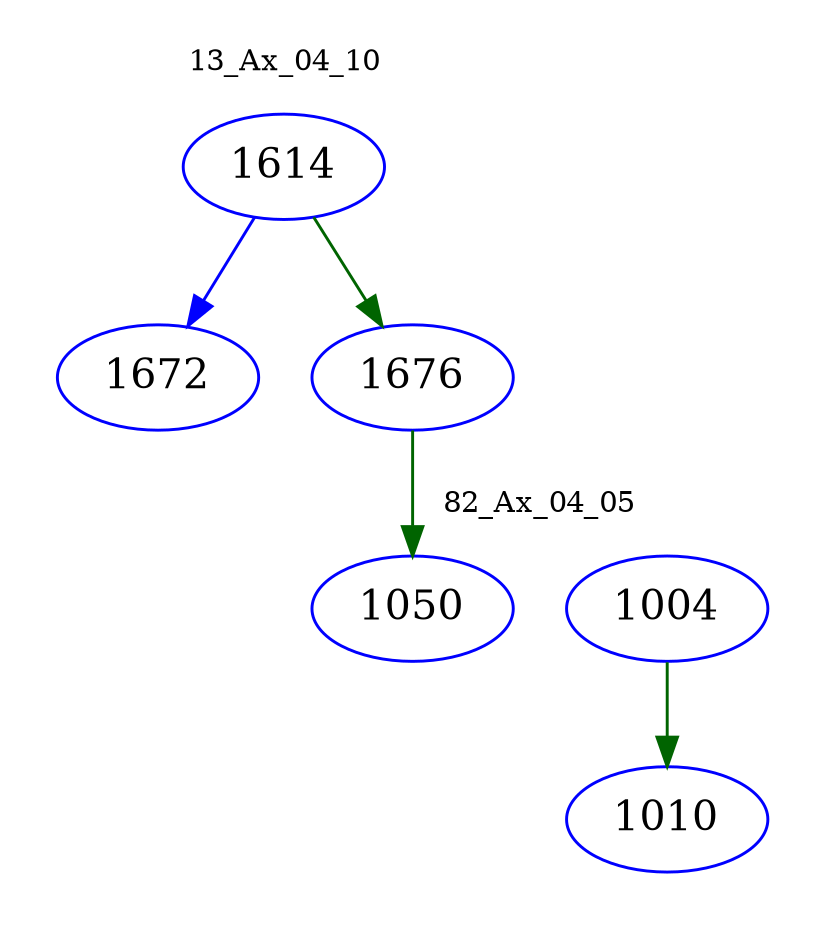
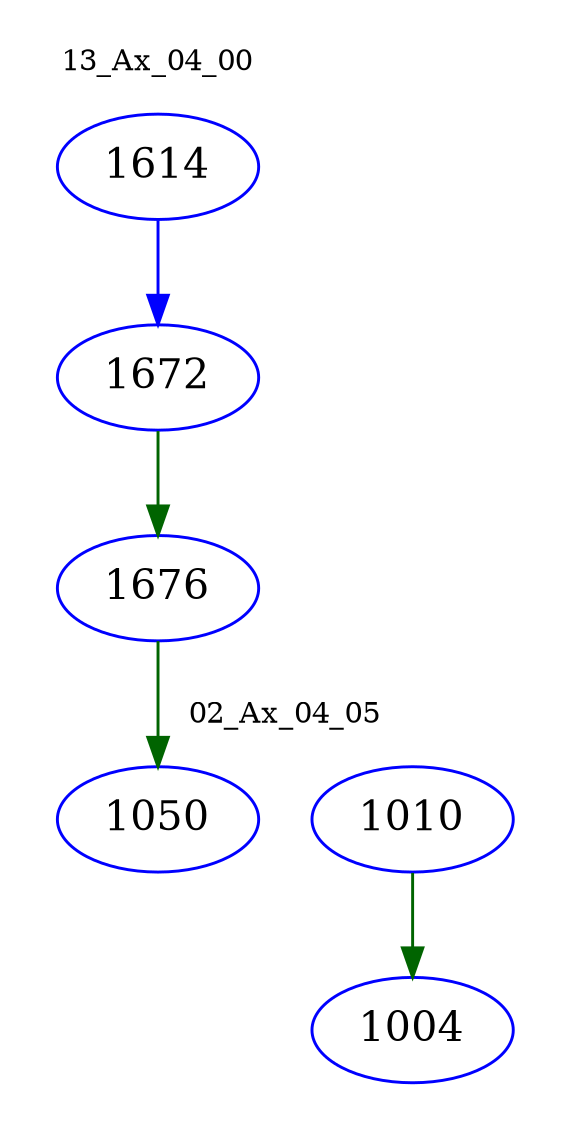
  digraph {
    node [color=blue]
    edge [color=darkgreen]
    n1 [label=1672]
    n2 [label=1614]
    n3 [label=1676]
    n4 [label=1010]
    n5 [label=1004]
    n6 [label=1050]
    subgraph cluster_1 {
      color=white
      fontsize=10
-     label="13_Ax_04_10"
+     label="13_Ax_04_00"
      n1
      n2
      n3
    }
    subgraph cluster_2 {
      color=white
      fontsize=10
-     label="82_Ax_04_05"
+     label="02_Ax_04_05"
      n4
      n5
      n6
    }
-   n2 -> n3
+   n1 -> n3
    n2 -> n1 [color=blue]
    n3 -> n6
-   n5 -> n4
+   n4 -> n5
  }
